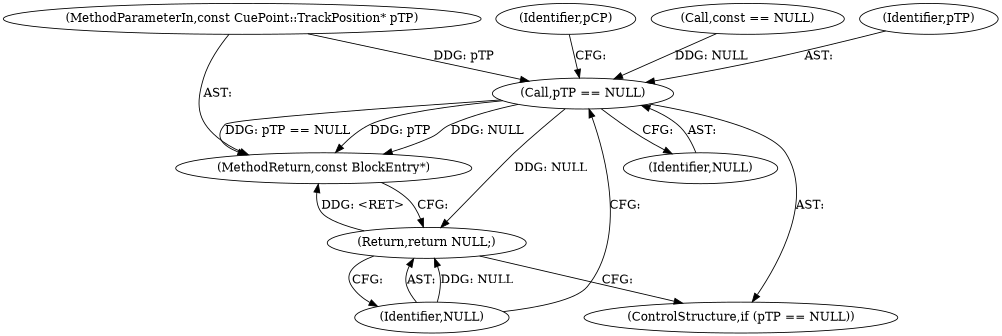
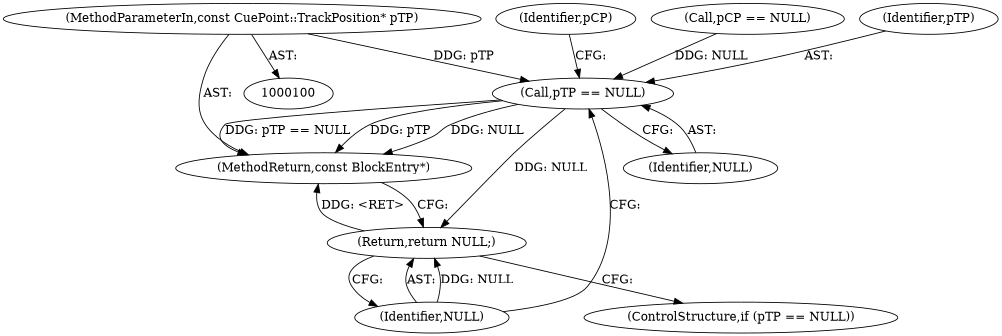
  digraph {
    n1 [label="(MethodParameterIn,const CuePoint::TrackPosition* pTP)"]
    n2 [label="(Call,pTP == NULL)"]
    n3 [label="(MethodReturn,const BlockEntry*)"]
+   1000100
    n5 [label="(Return,return NULL;)"]
    n6 [label="(ControlStructure,if (pTP == NULL))"]
    n7 [label="(Identifier,NULL)"]
    n8 [label="(Identifier,NULL)"]
    n9 [label="(Identifier,pTP)"]
    n10 [label="(Identifier,pCP)"]
-   n11 [label="(Call,const == NULL)"]
+   n11 [label="(Call,pCP == NULL)"]
    n1 -> n2 [label="DDG: pTP"]
    n1 -> n3 [label="AST: "]
+   n1 -> 1000100 [label="AST: "]
    n2 -> n3 [label="DDG: pTP == NULL"]
    n2 -> n3 [label="DDG: pTP"]
    n2 -> n3 [label="DDG: NULL"]
    n2 -> n5 [label="DDG: NULL"]
-   n2 -> n6 [label="AST: "]
    n2 -> n7 [label="CFG: "]
    n3 -> n5 [label="CFG: "]
    n5 -> n3 [label="DDG: <RET>"]
    n5 -> n6 [label="CFG: "]
    n5 -> n8 [label="CFG: "]
    n7 -> n2 [label="AST: "]
    n8 -> n2 [label="CFG: "]
    n8 -> n5 [label="AST: "]
    n8 -> n5 [label="DDG: NULL"]
    n9 -> n2 [label="AST: "]
    n10 -> n2 [label="CFG: "]
    n11 -> n2 [label="DDG: NULL"]
  }
